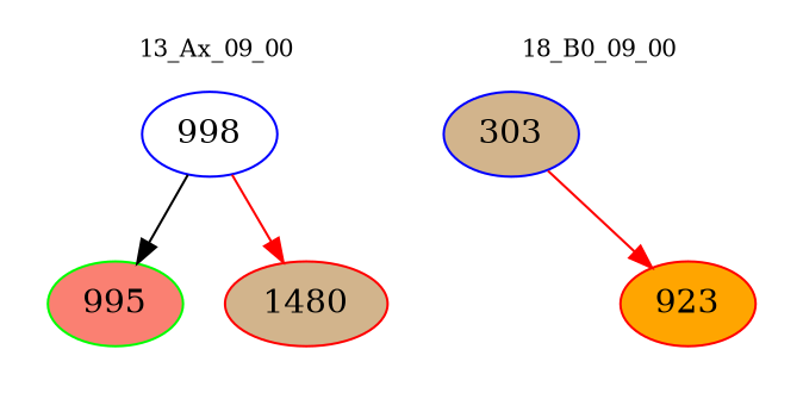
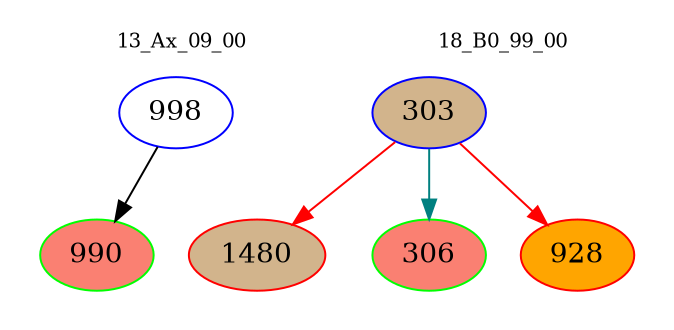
  digraph {
    node [color=blue fillcolor=salmon style=filled]
    edge [color=red]
    n1 [fillcolor=white label=998]
-   n2 [color=green label=995]
+   n2 [color=green label=990]
    n3 [color=red fillcolor=tan label=1480]
    n4 [fillcolor=tan label=303]
-   n6 [color=red fillcolor=orange label=923]
+   n5 [color=green label=306]
+   n6 [color=red fillcolor=orange label=928]
    subgraph cluster_1 {
      color=white
      fontsize=10
      label="13_Ax_09_00"
      n1
      n2
      n3
    }
    subgraph cluster_2 {
      color=white
      fontsize=10
-     label="18_B0_09_00"
+     label="18_B0_99_00"
      n4
+     n5
      n6
    }
    n1 -> n2 [color=black]
-   n1 -> n3
+   n4 -> n3
+   n4 -> n5 [color=teal]
    n4 -> n6
  }
